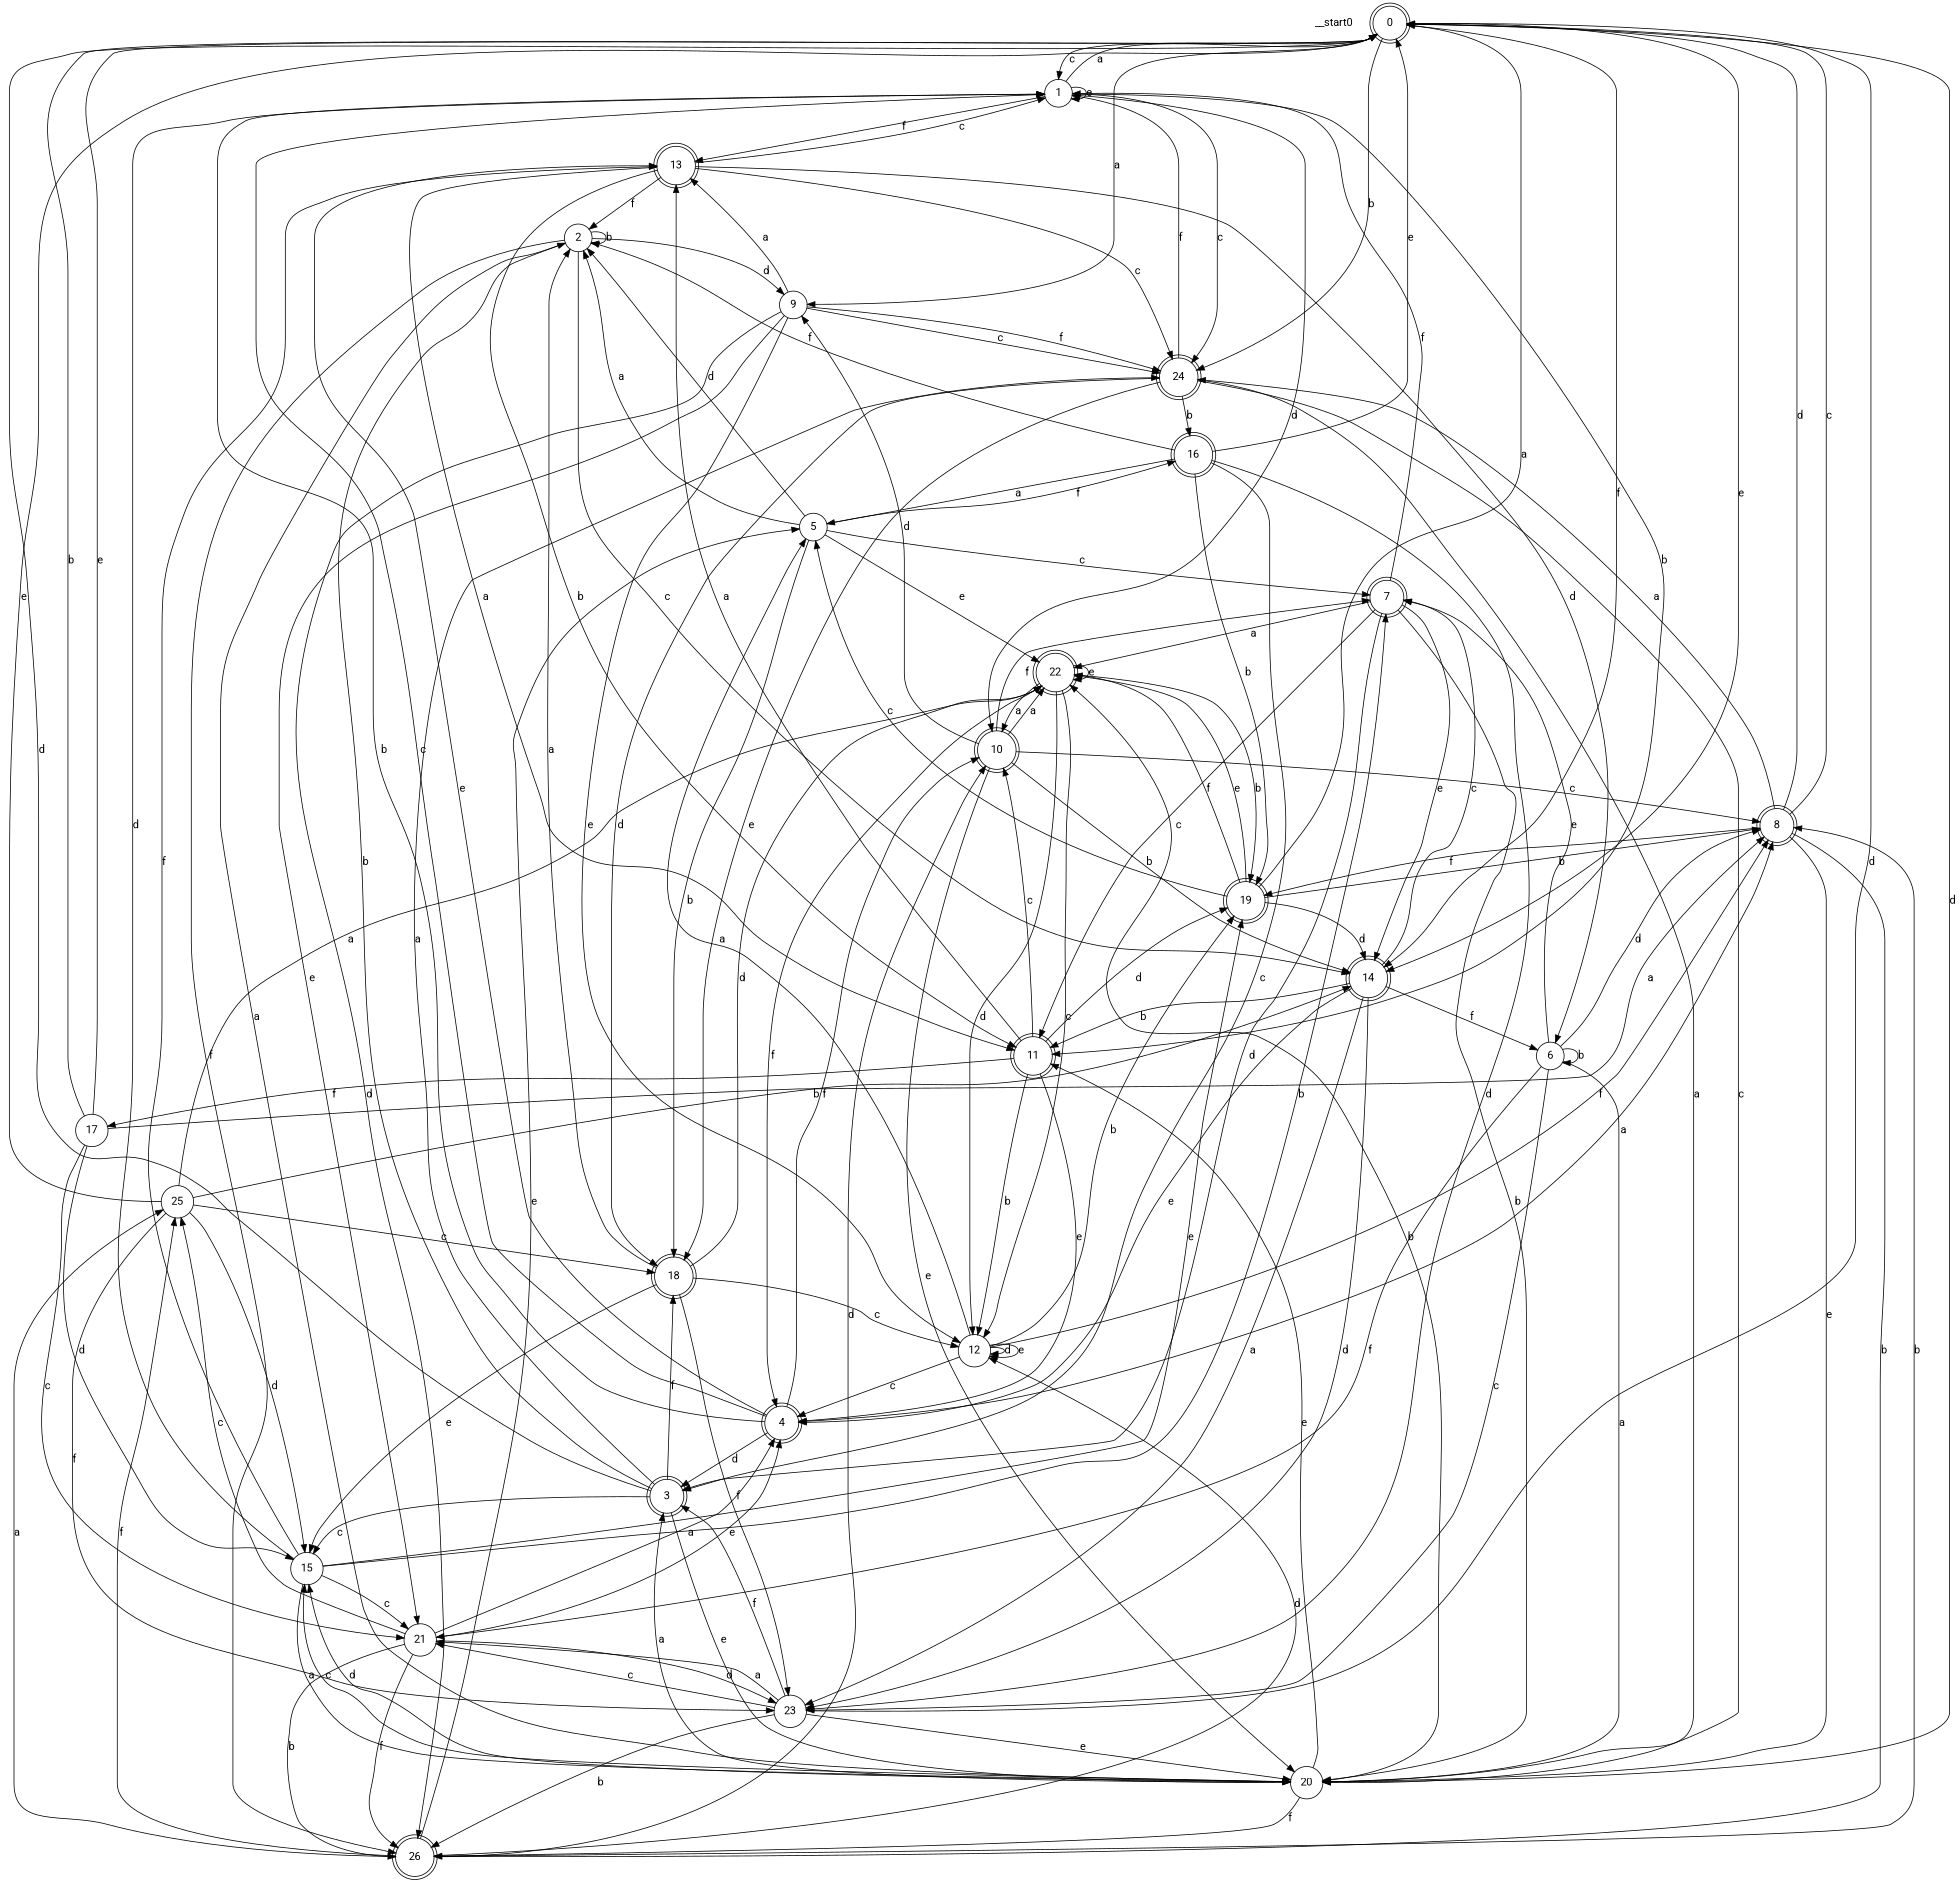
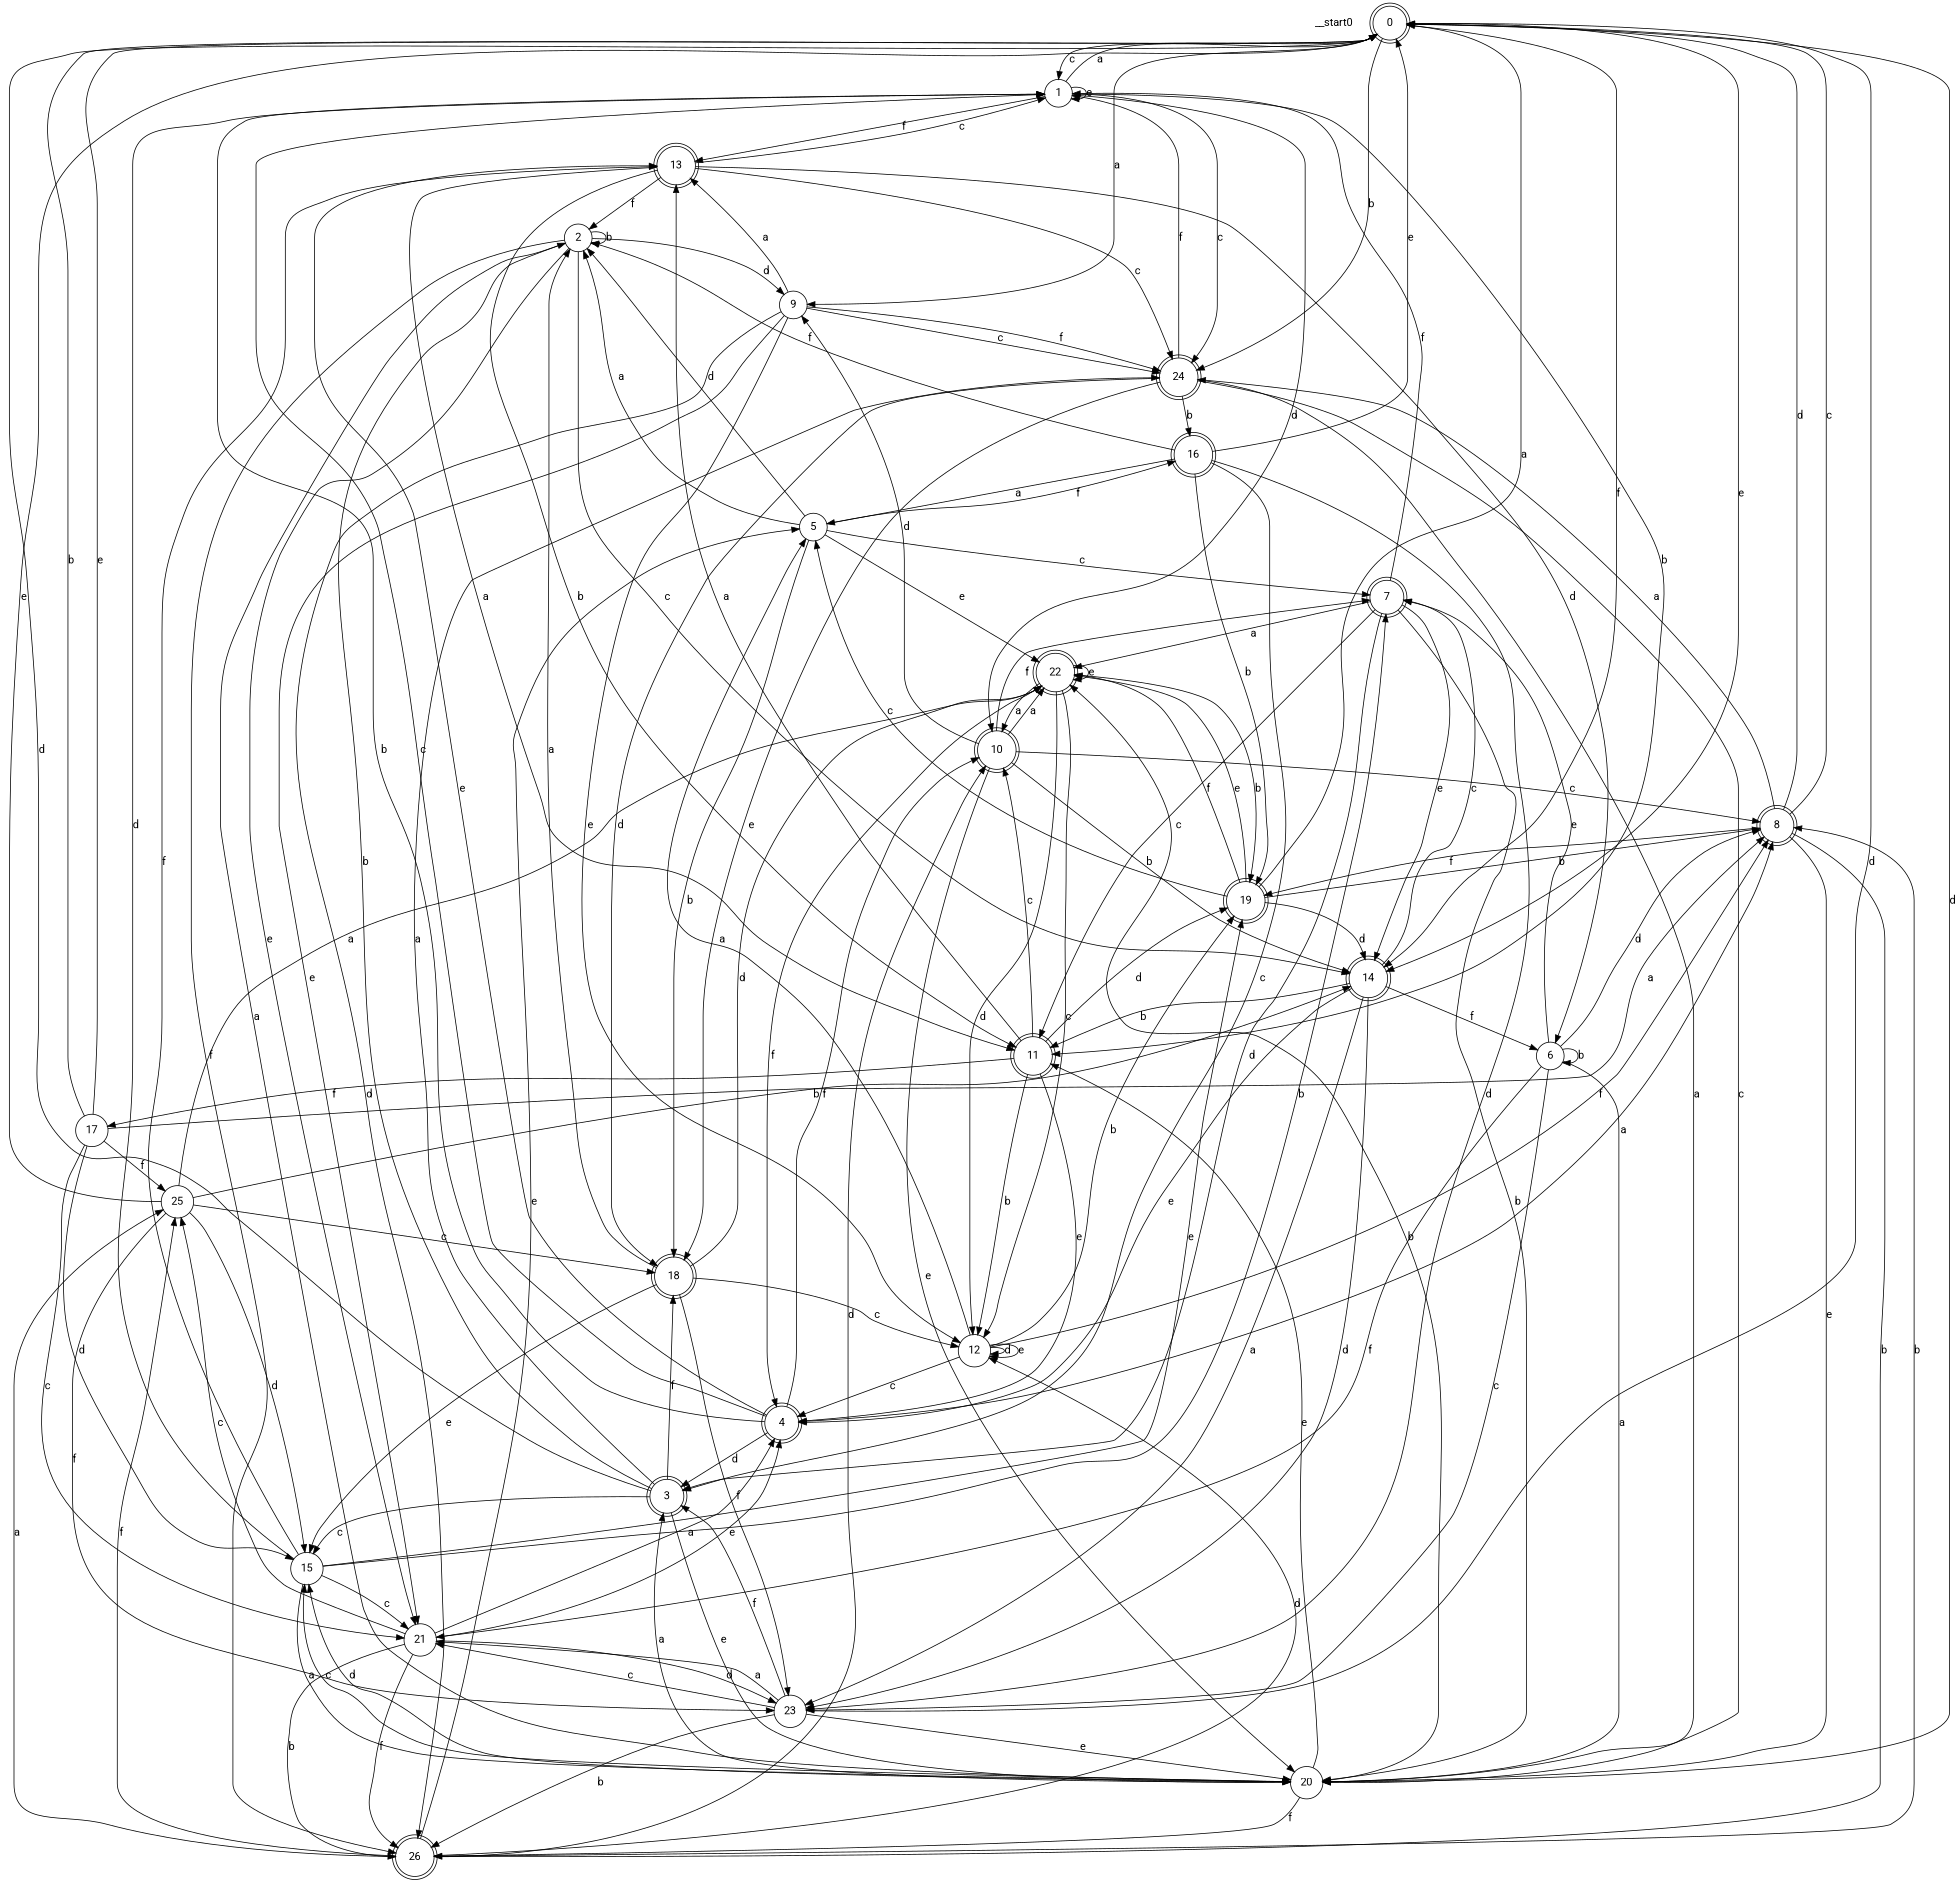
  digraph {
    fontname=Roboto
    rankdir=TB
    node [fontname=Roboto shape=doublecircle color=black fillcolor=white style="rounded,filled"]
    edge [fontname=Roboto]
    __start0 [shape=none color="" fillcolor="" style=""]
    n2 [label=0]
    n3 [label=1 shape=circle style=filled]
    n4 [label=9 shape=circle style=filled]
    n5 [label=14]
    n6 [label=20 shape=circle style=filled]
    n7 [label=24]
    n8 [label=10]
    n9 [label=11]
    n10 [label=13]
    n11 [label=21 shape=circle style=filled]
    n12 [label=26]
    n13 [label=12 shape=circle style=filled]
    n14 [label=4]
    n15 [label=7]
    n16 [label=6 shape=circle style=filled]
    n17 [label=23 shape=circle style=filled]
    n18 [label=3]
    n19 [label=15 shape=circle style=filled]
    n20 [label=22]
    n21 [label=18]
    n22 [label=16]
    n23 [label=8]
    n24 [label=19]
    n25 [label=17 shape=circle style=filled]
    n26 [label=2 shape=circle style=filled]
    n27 [label=25 shape=circle style=filled]
    n28 [label=5 shape=circle style=filled]
    n2 -> n3 [label=c]
    n2 -> n4 [label=a]
    n2 -> n5 [label=e]
    n2 -> n5 [label=f]
    n2 -> n6 [label=d]
    n2 -> n7 [label=b]
    n3 -> n2 [label=a]
    n3 -> n3 [label=e]
    n3 -> n7 [label=c]
    n3 -> n8 [label=d]
    n3 -> n9 [label=b]
    n3 -> n10 [label=f]
    n4 -> n7 [label=c]
    n4 -> n7 [label=f]
    n4 -> n10 [label=a]
    n4 -> n11 [label=e]
    n4 -> n12 [label=d]
    n4 -> n13 [label=e]
    n5 -> n9 [label=b]
    n5 -> n14 [label=e]
    n5 -> n15 [label=c]
    n5 -> n16 [label=f]
    n5 -> n17 [label=a]
    n5 -> n17 [label=d]
    n6 -> n9 [label=e]
    n6 -> n12 [label=f]
    n6 -> n18 [label=a]
    n6 -> n19 [label=c]
    n6 -> n19 [label=d]
    n6 -> n20 [label=b]
    n7 -> n3 [label=f]
    n7 -> n6 [label=a]
    n7 -> n6 [label=c]
    n7 -> n21 [label=d]
    n7 -> n21 [label=e]
    n7 -> n22 [label=b]
    n8 -> n4 [label=d]
    n8 -> n5 [label=b]
    n8 -> n6 [label=e]
    n8 -> n15 [label=f]
    n8 -> n20 [label=a]
    n8 -> n23 [label=c]
    n9 -> n8 [label=c]
    n9 -> n10 [label=a]
    n9 -> n13 [label=b]
    n9 -> n14 [label=e]
    n9 -> n24 [label=d]
    n9 -> n25 [label=f]
    n10 -> n3 [label=c]
    n10 -> n7 [label=c]
    n10 -> n9 [label=a]
    n10 -> n9 [label=b]
    n10 -> n16 [label=d]
    n10 -> n26 [label=f]
    n11 -> n12 [label=b]
    n11 -> n12 [label=f]
    n11 -> n14 [label=a]
    n11 -> n14 [label=e]
    n11 -> n17 [label=d]
    n11 -> n27 [label=c]
    n12 -> n8 [label=d]
    n12 -> n13 [label=d]
    n12 -> n23 [label=b]
    n12 -> n27 [label=a]
    n12 -> n27 [label=f]
    n12 -> n28 [label=e]
    n13 -> n13 [label=d]
    n13 -> n13 [label=e]
    n13 -> n14 [label=c]
    n13 -> n23 [label=f]
    n13 -> n24 [label=b]
    n13 -> n28 [label=a]
    n14 -> n3 [label=b]
    n14 -> n3 [label=c]
    n14 -> n8 [label=f]
    n14 -> n10 [label=e]
    n14 -> n18 [label=d]
    n14 -> n23 [label=a]
    n15 -> n3 [label=f]
    n15 -> n5 [label=e]
    n15 -> n6 [label=b]
    n15 -> n9 [label=c]
    n15 -> n18 [label=d]
    n15 -> n20 [label=a]
    n16 -> n6 [label=a]
    n16 -> n11 [label=f]
    n16 -> n15 [label=e]
    n16 -> n16 [label=b]
    n16 -> n17 [label=c]
    n16 -> n23 [label=d]
    n17 -> n2 [label=d]
    n17 -> n6 [label=e]
    n17 -> n11 [label=a]
    n17 -> n11 [label=c]
    n17 -> n12 [label=b]
    n17 -> n18 [label=f]
    n18 -> n2 [label=d]
    n18 -> n6 [label=e]
    n18 -> n7 [label=a]
    n18 -> n19 [label=c]
    n18 -> n21 [label=f]
    n18 -> n26 [label=b]
    n19 -> n3 [label=d]
    n19 -> n6 [label=a]
    n19 -> n10 [label=f]
    n19 -> n11 [label=c]
    n19 -> n15 [label=b]
    n19 -> n24 [label=e]
    n20 -> n8 [label=a]
    n20 -> n13 [label=c]
    n20 -> n13 [label=d]
    n20 -> n14 [label=f]
    n20 -> n20 [label=e]
    n20 -> n24 [label=b]
    n21 -> n13 [label=c]
    n21 -> n17 [label=f]
    n21 -> n19 [label=e]
    n21 -> n20 [label=d]
    n21 -> n26 [label=a]
    n22 -> n2 [label=e]
    n22 -> n17 [label=d]
    n22 -> n18 [label=c]
    n22 -> n24 [label=b]
    n22 -> n26 [label=f]
    n22 -> n28 [label=a]
    n23 -> n2 [label=c]
    n23 -> n2 [label=d]
    n23 -> n6 [label=e]
    n23 -> n7 [label=a]
    n23 -> n12 [label=b]
    n23 -> n24 [label=f]
    n24 -> n2 [label=a]
    n24 -> n5 [label=d]
    n24 -> n20 [label=e]
    n24 -> n20 [label=f]
    n24 -> n23 [label=b]
    n24 -> n28 [label=c]
    n25 -> n2 [label=b]
    n25 -> n2 [label=e]
    n25 -> n11 [label=c]
    n25 -> n19 [label=d]
    n25 -> n23 [label=a]
+   n25 -> n27 [label=f]
    n26 -> n4 [label=d]
    n26 -> n5 [label=c]
    n26 -> n6 [label=a]
+   n26 -> n11 [label=e]
    n26 -> n12 [label=f]
    n26 -> n26 [label=b]
    n27 -> n2 [label=e]
    n27 -> n5 [label=b]
    n27 -> n17 [label=f]
    n27 -> n19 [label=d]
    n27 -> n20 [label=a]
    n27 -> n21 [label=c]
    n28 -> n15 [label=c]
    n28 -> n20 [label=e]
    n28 -> n21 [label=b]
    n28 -> n22 [label=f]
    n28 -> n26 [label=a]
    n28 -> n26 [label=d]
  }
